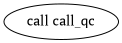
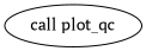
  digraph {
    compound=true
    fontname="PT Serif"
-   n1 [label="call call_qc" fontname="PT Serif"]
+   n1 [label="call plot_qc" fontname="PT Serif"]
  }
